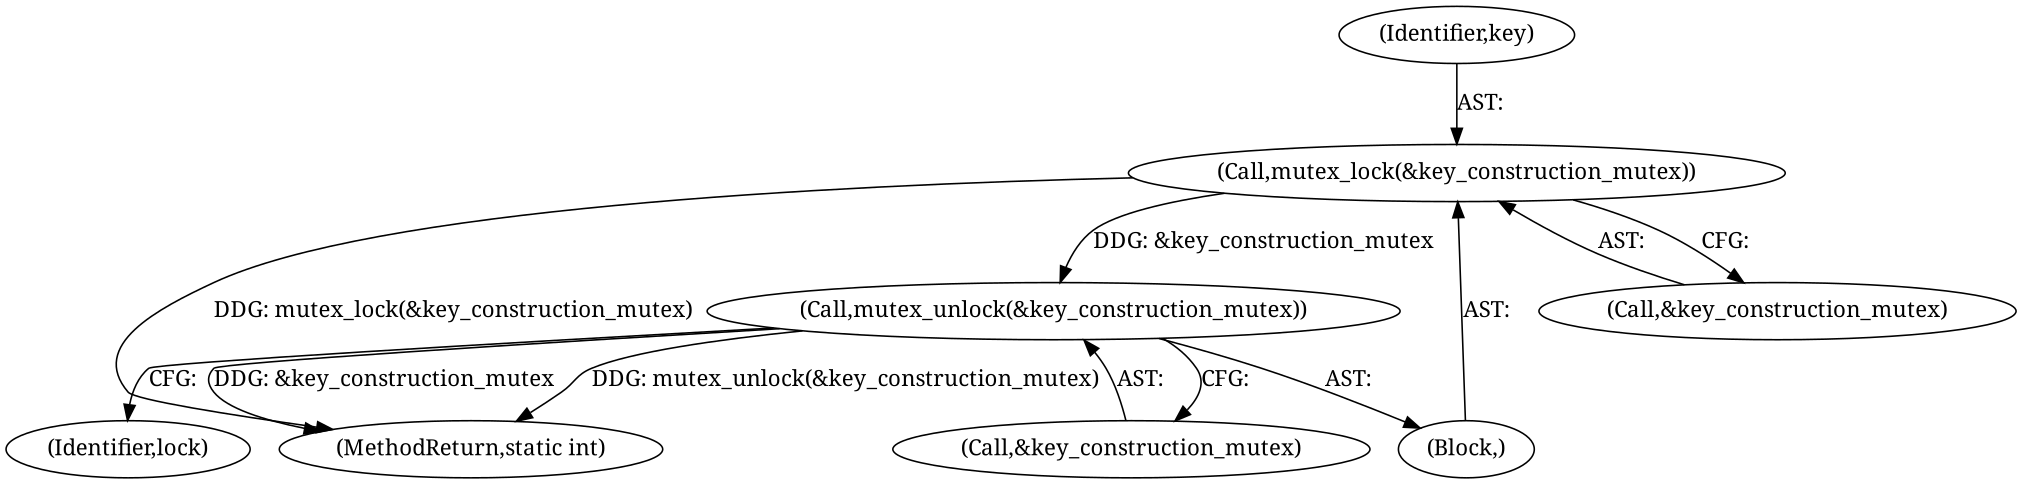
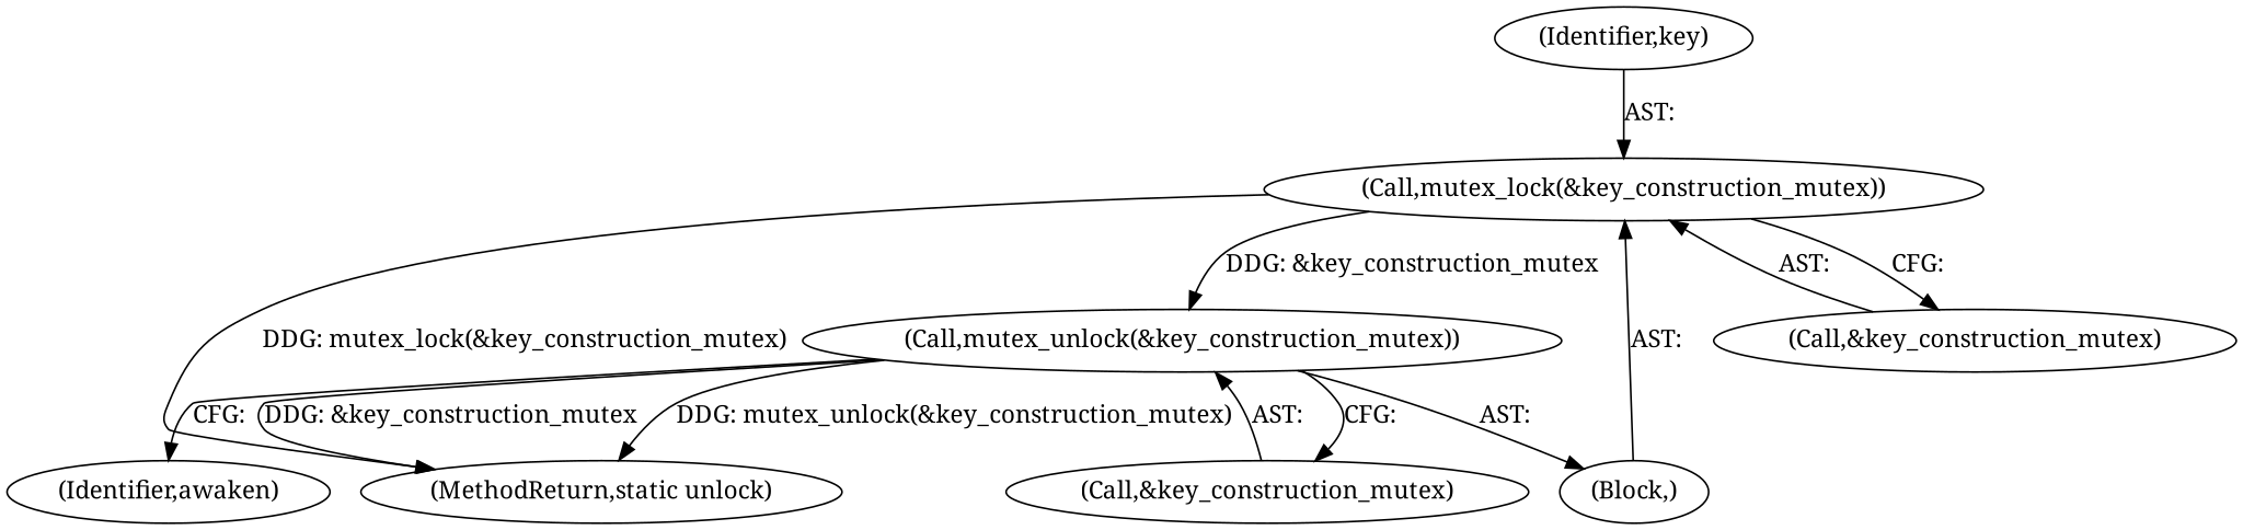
  digraph {
    fontname="Noto Serif"
    node [fontname="Noto Serif"]
    edge [fontname="Noto Serif"]
    n1 [label="(Call,mutex_lock(&key_construction_mutex))"]
    n2 [label="(Call,mutex_unlock(&key_construction_mutex))"]
    n3 [label="(Call,&key_construction_mutex)"]
-   n4 [label="(MethodReturn,static int)"]
+   n4 [label="(MethodReturn,static unlock)"]
    n5 [label="(Block,)"]
    n6 [label="(Call,&key_construction_mutex)"]
-   n7 [label="(Identifier,lock)"]
+   n7 [label="(Identifier,awaken)"]
    n8 [label="(Identifier,key)"]
    n1 -> n2 [label="DDG: &key_construction_mutex"]
    n1 -> n3 [label="CFG: "]
    n1 -> n4 [label="DDG: mutex_lock(&key_construction_mutex)"]
    n2 -> n4 [label="DDG: mutex_unlock(&key_construction_mutex)"]
    n2 -> n4 [label="DDG: &key_construction_mutex"]
    n2 -> n5 [label="AST: "]
    n2 -> n6 [label="CFG: "]
    n2 -> n7 [label="CFG: "]
    n3 -> n1 [label="AST: "]
    n5 -> n1 [label="AST: "]
    n6 -> n2 [label="AST: "]
    n8 -> n1 [label="AST: "]
  }
